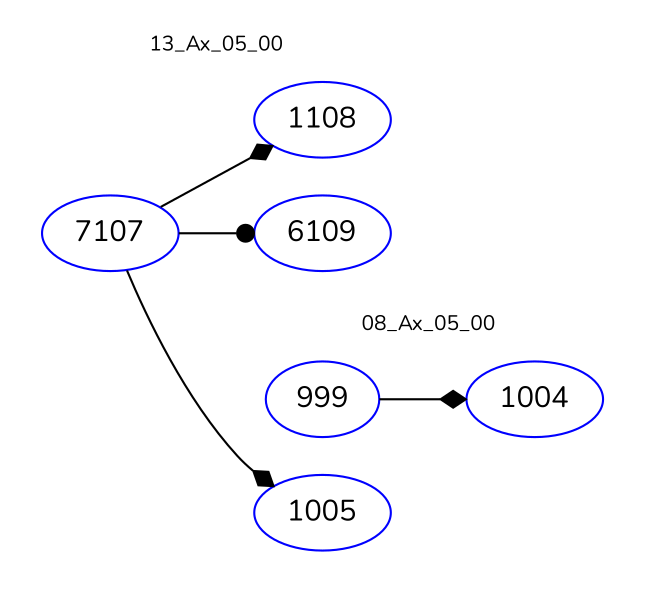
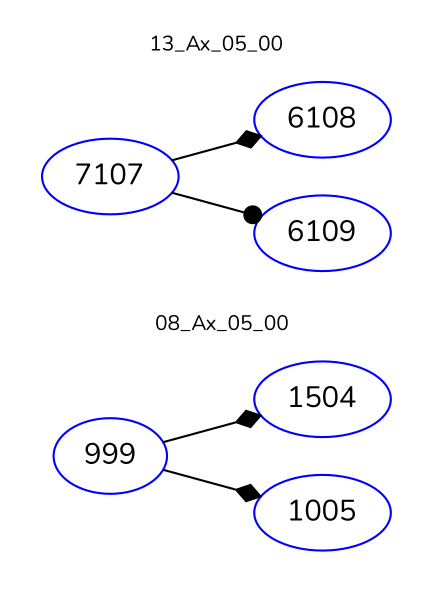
  digraph {
    fontname=Nunito
    rankdir=LR
    node [color=blue fontname=Nunito]
    edge [arrowhead=diamond color=black fontname=Nunito]
    n1 [label=999]
    n2 [label=1005]
-   n3 [label=1004]
+   n3 [label=1504]
    n4 [label=7107]
    n5 [label=6109]
-   n6 [label=1108]
+   n6 [label=6108]
    subgraph cluster_1 {
      color=white
      fontsize=10
      label="08_Ax_05_00"
      n1
      n2
      n3
    }
    subgraph cluster_2 {
      color=white
      fontsize=10
      label="13_Ax_05_00"
      n4
      n5
      n6
    }
-   n4 -> n2
+   n1 -> n2
    n1 -> n3
    n4 -> n5 [arrowhead=dot]
    n4 -> n6
  }
